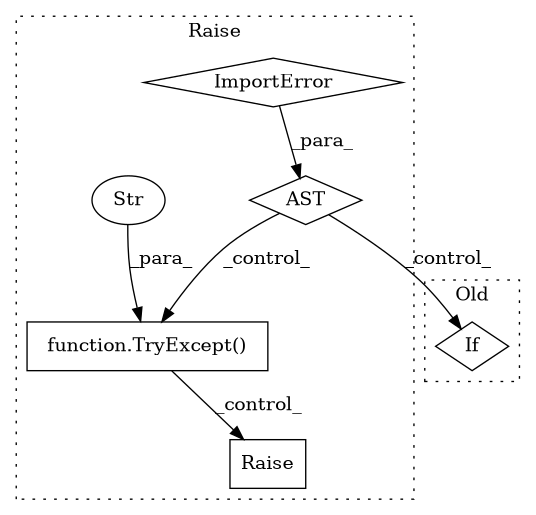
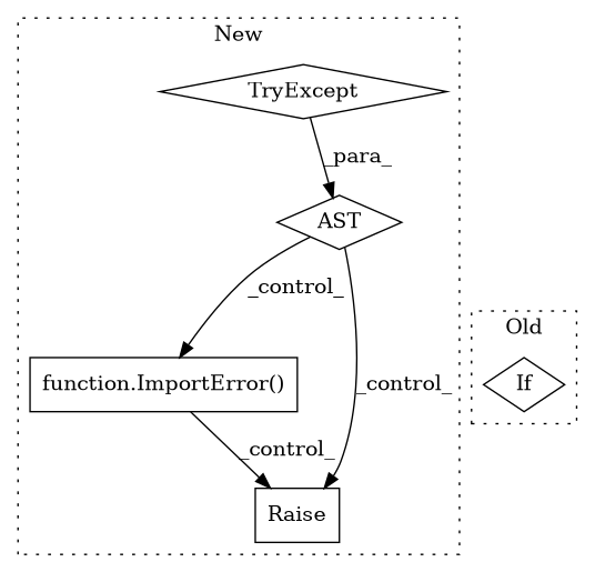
  digraph {
    node [shape=diamond]
-   n1 [a=75 l="25,10" label="function.TryExcept()" s="1337,1471" shape=box]
-   n2 [a=66 l=109 label=Str s=1362 shape=ellipse]
+   n1 [a=75 l="25,10" label="function.ImportError()" s="1337,1471" shape=box]
    n3 [a=91 l=156 label=Raise s=1331 shape=box]
    n4 [a=2 l="7,0" label=AST s="1294,0"]
-   n5 [a=71 l=13 label=ImportError s=1264]
+   n5 [a=71 l=13 label=TryExcept s=1264]
    n6 [a=96 l=3 label=If s=1520]
    subgraph cluster_1 {
-     label=Raise
+     label=New
      style=dotted
      n1
-     n2
      n3
      n4
      n5
    }
    subgraph cluster_2 {
      label=Old
      style=dotted
      n6
    }
    n1 -> n3 [label=_control_]
-   n2 -> n1 [label=_para_]
    n4 -> n1 [label=_control_]
-   n4 -> n6 [label=_control_]
+   n4 -> n3 [label=_control_]
    n5 -> n4 [label=_para_]
  }
